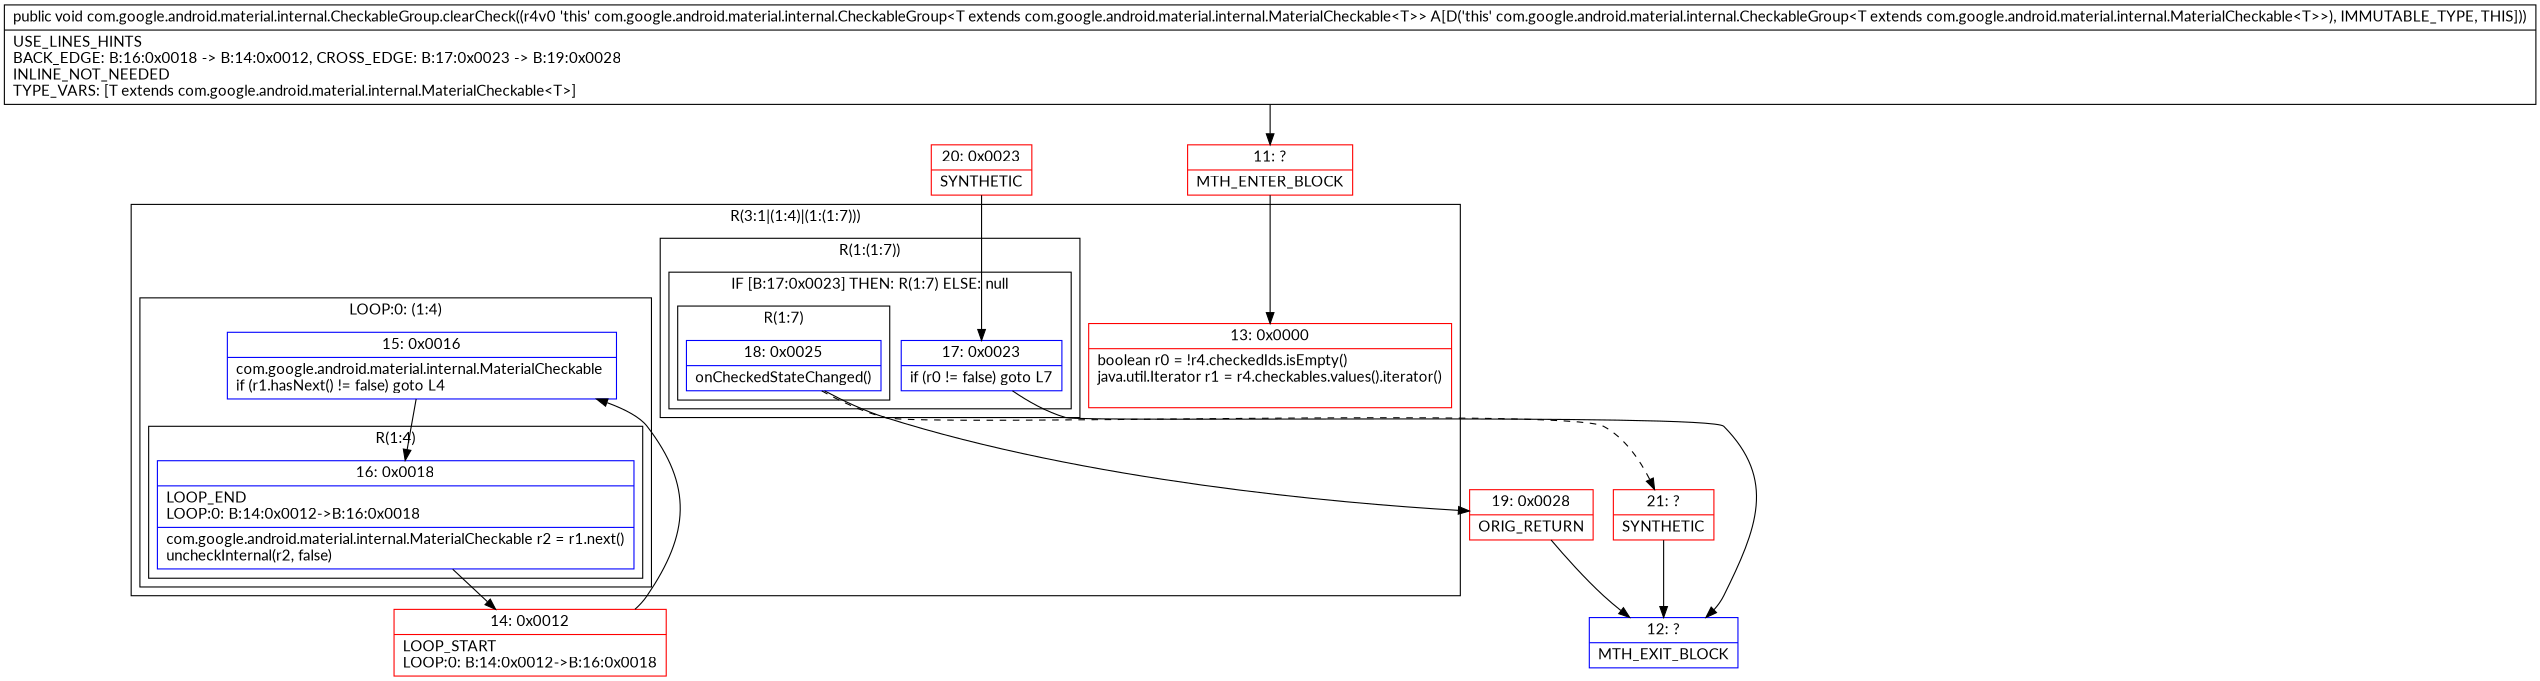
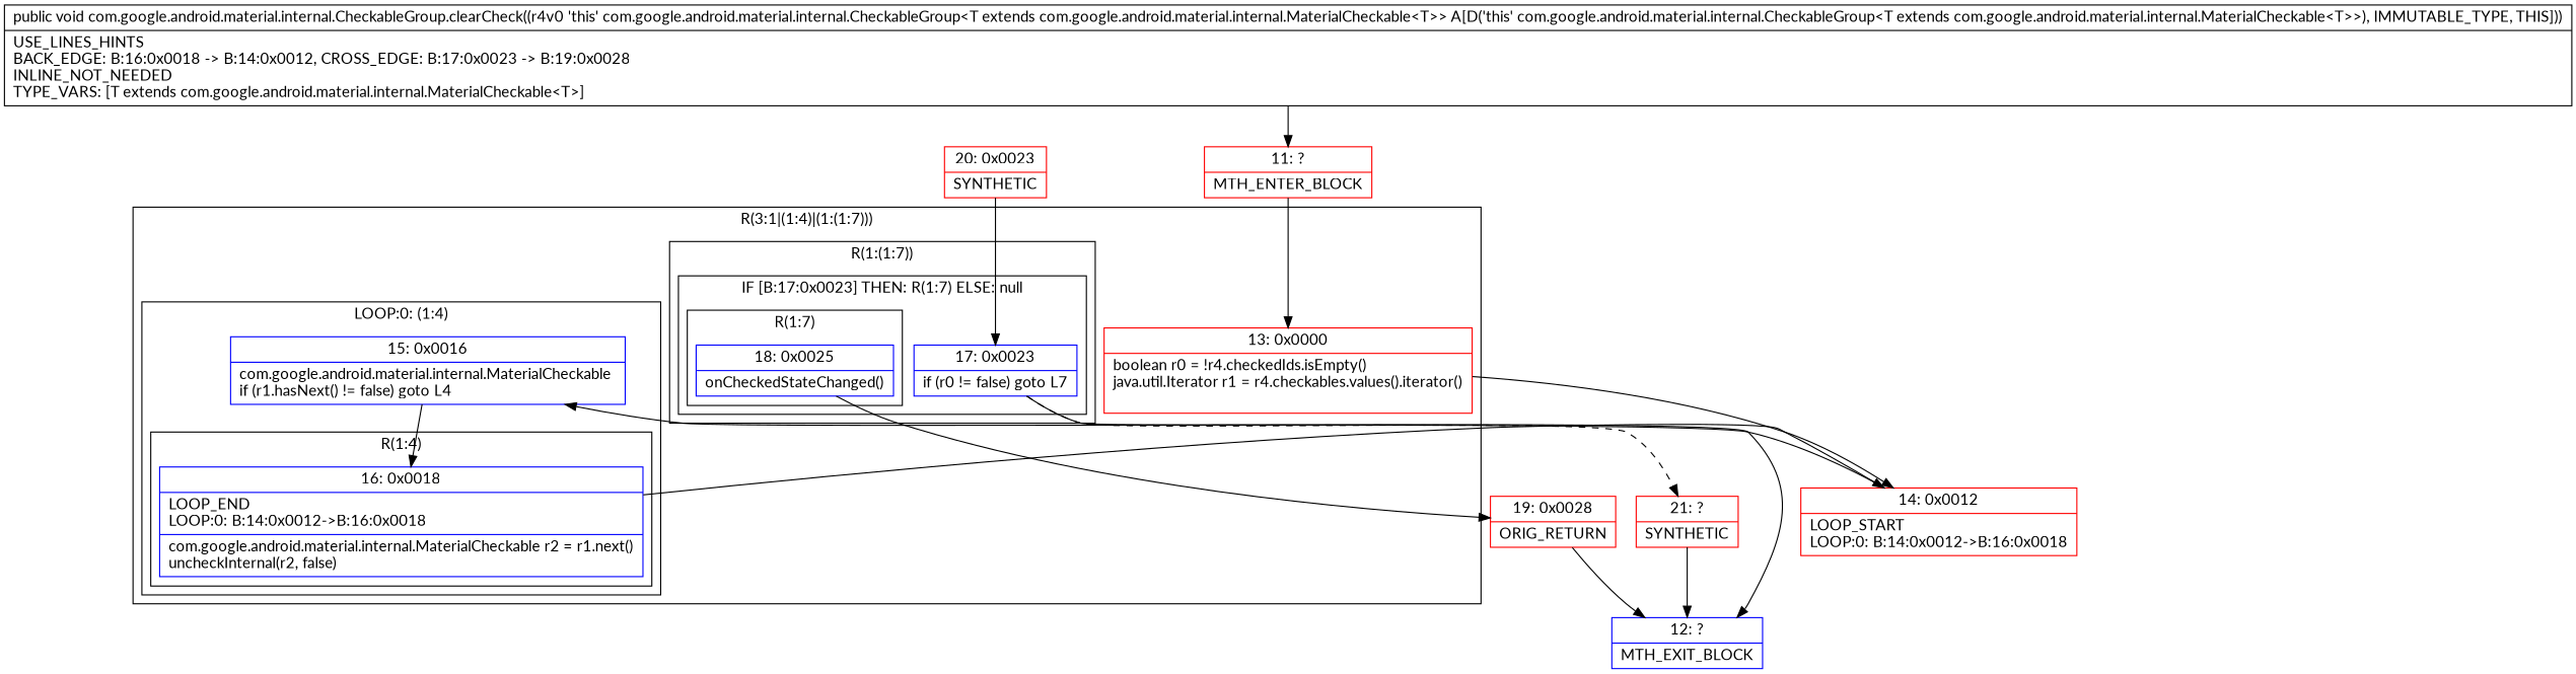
  digraph {
    fontname=Lato
    node [color=red fontname=Lato shape=record]
    edge [fontname=Lato]
    n1 [color=blue label="{16\:\ 0x0018|LOOP_END\lLOOP:0: B:14:0x0012\-\>B:16:0x0018\l|com.google.android.material.internal.MaterialCheckable r2 = r1.next()\luncheckInternal(r2, false)\l}"]
    n2 [color=blue label="{15\:\ 0x0016|com.google.android.material.internal.MaterialCheckable \lif (r1.hasNext() != false) goto L4\l}"]
    n3 [color=blue label="{18\:\ 0x0025|onCheckedStateChanged()\l}"]
    n4 [color=blue label="{17\:\ 0x0023|if (r0 != false) goto L7\l}"]
    n5 [label="{13\:\ 0x0000|boolean r0 = !r4.checkedIds.isEmpty()\ljava.util.Iterator r1 = r4.checkables.values().iterator()\l\l}"]
    n6 [label="{14\:\ 0x0012|LOOP_START\lLOOP:0: B:14:0x0012\-\>B:16:0x0018\l}"]
    n7 [label="{19\:\ 0x0028|ORIG_RETURN\l}"]
    n8 [label="{21\:\ ?|SYNTHETIC\l}"]
    n9 [color=blue label="{12\:\ ?|MTH_EXIT_BLOCK\l}"]
    n10 [label="{20\:\ 0x0023|SYNTHETIC\l}"]
    n11 [label="{11\:\ ?|MTH_ENTER_BLOCK\l}"]
    n12 [label="{public void com.google.android.material.internal.CheckableGroup.clearCheck((r4v0 'this' com.google.android.material.internal.CheckableGroup\<T extends com.google.android.material.internal.MaterialCheckable\<T\>\> A[D('this' com.google.android.material.internal.CheckableGroup\<T extends com.google.android.material.internal.MaterialCheckable\<T\>\>), IMMUTABLE_TYPE, THIS]))  | USE_LINES_HINTS\lBACK_EDGE: B:16:0x0018 \-\> B:14:0x0012, CROSS_EDGE: B:17:0x0023 \-\> B:19:0x0028\lINLINE_NOT_NEEDED\lTYPE_VARS: [T extends com.google.android.material.internal.MaterialCheckable\<T\>]\l}" color=""]
    subgraph cluster_1 {
      label="R(3:1|(1:4)|(1:(1:7)))"
      n5
      subgraph cluster_2 {
        label="LOOP:0: (1:4)"
        n2
        subgraph cluster_3 {
          label="R(1:4)"
          n1
        }
      }
      subgraph cluster_4 {
        label="R(1:(1:7))"
        subgraph cluster_5 {
          label="IF [B:17:0x0023] THEN: R(1:7) ELSE: null"
          n4
          subgraph cluster_6 {
            label="R(1:7)"
            n3
          }
        }
      }
    }
    n1 -> n6
    n2 -> n1
    n3 -> n7
-   n3 -> n8 [style=dashed]
+   n4 -> n8 [style=dashed]
    n4 -> n9
+   n5 -> n6
    n6 -> n2
    n7 -> n9
    n8 -> n9
    n10 -> n4
    n11 -> n5
    n12 -> n11
  }
